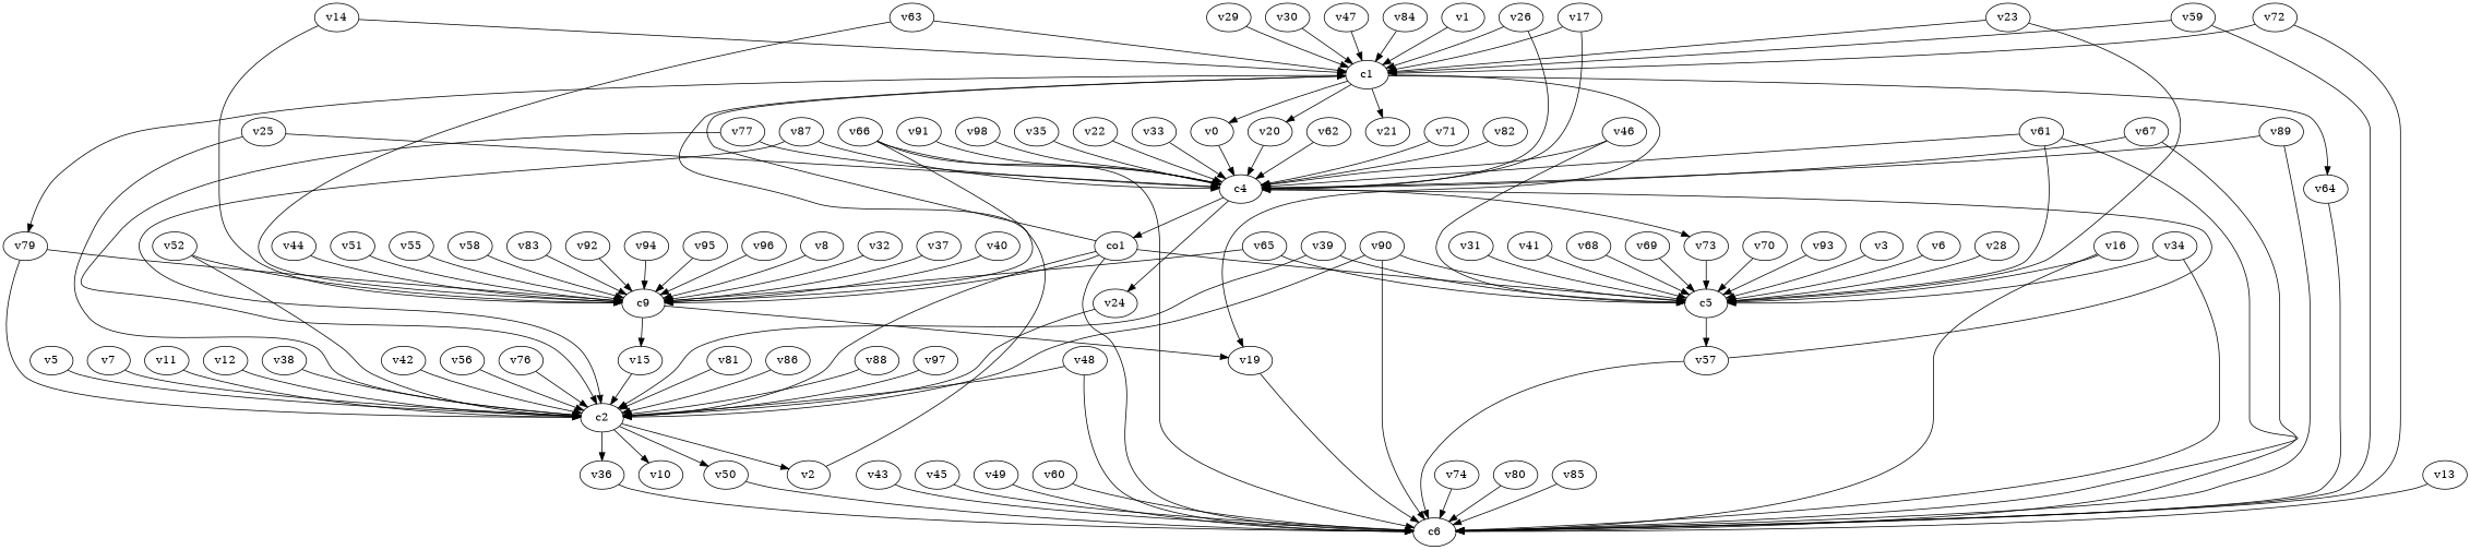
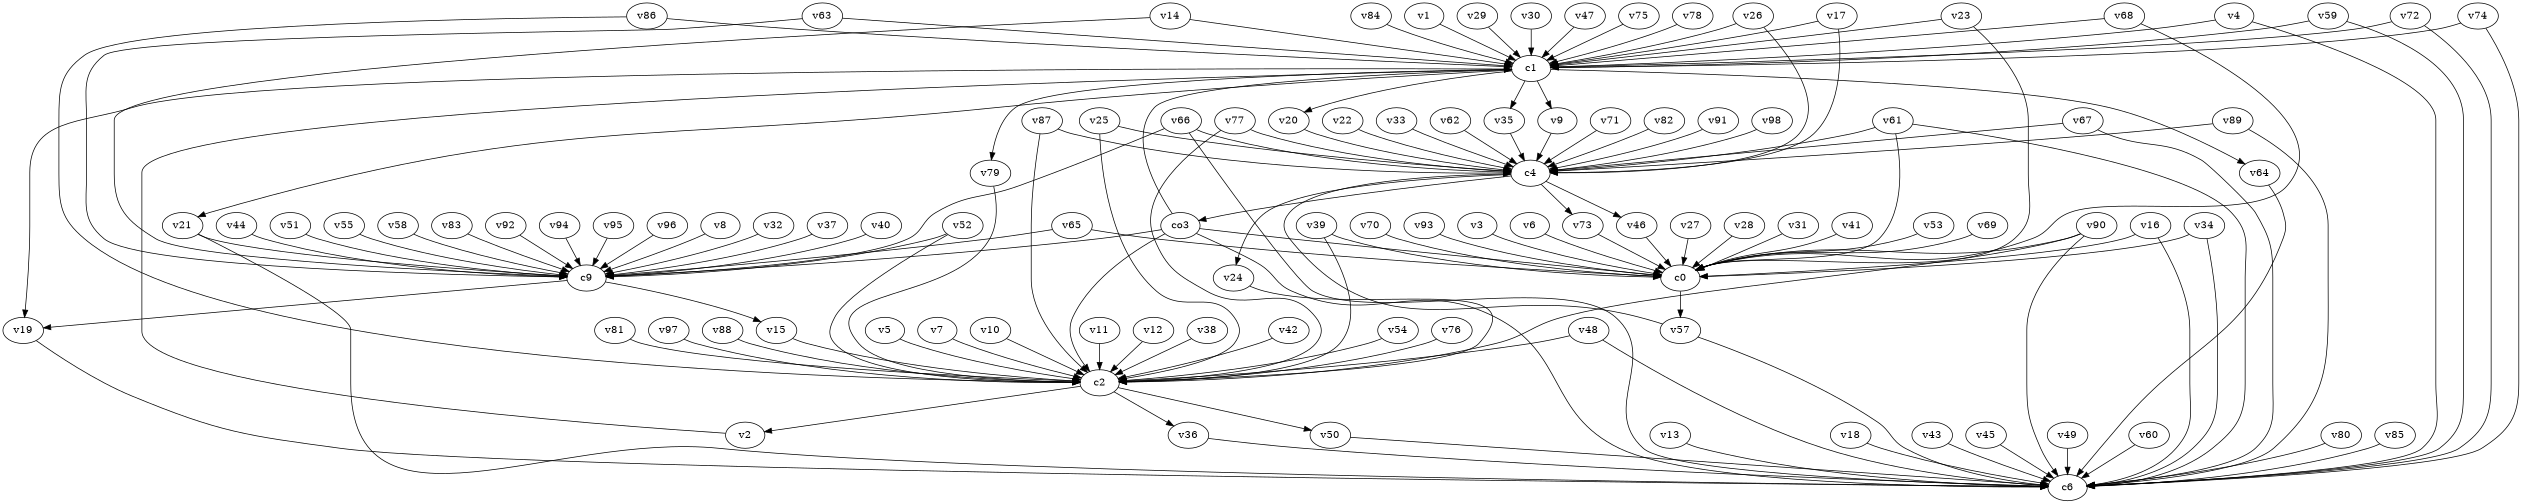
  strict digraph {
    edge [weight=1]
    c1
-   v9 [label=v0]
+   v9
    v19
    v20
    v21
    v35
    v64
    v79
    c4
    c6
    n11 [label=c9]
    c2
    v2
    v36
    v50
    v15
    v24
    v73
-   co1
-   c5
+   co1 [label=co3]
+   c5 [label=c0]
    v57
    v1
    v3
+   v4
    v5
    v6
    v7
    v8
    v10
    v11
    v12
    v13
    v14
    v16
    v17
+   v18
    v22
    v23
    v25
    v26
+   v27
    v28
    v29
    v30
    v31
    v32
    v33
    v34
    v37
    v38
    v39
    v40
    v41
    v42
    v43
    v44
    v45
    v46
    v47
    v48
    v49
    v51
    v52
-   v54 [label=v56]
+   v53
+   v54
    v55
    v58
    v59
    v60
    v61
    v62
    v63
    v65
    v66
    v67
    v68
    v69
    v70
    v71
    v72
    v74
+   v75
    v76
    v77
+   v78
    v80
    v81
    v82
    v83
    v84
    v85
    v86
    v87
    v88
    v89
    v90
    v91
    v92
    v93
    v94
    v95
    v96
    v97
    v98
    c1 -> v9
    c1 -> v19
    c1 -> v20
    c1 -> v21
+   c1 -> v35
    c1 -> v64
    c1 -> v79
    v9 -> c4
    v19 -> c6
    v20 -> c4
-   v79 -> n11
+   v21 -> c6
+   v21 -> n11
    v35 -> c4
    v64 -> c6
    v79 -> c2
    c4 -> v24
    c4 -> v73
    c4 -> co1
    n11 -> v19
    n11 -> v15
    c2 -> v2
    c2 -> v36
    c2 -> v50
    v2 -> c1
    v36 -> c6
    v50 -> c6
    v15 -> c2
    v24 -> c2
    v73 -> c5
    co1 -> c1
    co1 -> c6
    co1 -> n11
    co1 -> c2
    co1 -> c5
    c5 -> v57
    v57 -> c4
    v57 -> c6
    v1 -> c1
    v3 -> c5
+   v4 -> c1
+   v4 -> c6
    v5 -> c2
    v6 -> c5
    v7 -> c2
    v8 -> n11
-   c2 -> v10
+   v10 -> c2
    v11 -> c2
    v12 -> c2
    v13 -> c6
    v14 -> c1
    v14 -> n11
    v16 -> c6
    v16 -> c5
    v17 -> c1
    v17 -> c4
+   v18 -> c6
    v22 -> c4
    v23 -> c1
    v23 -> c5
    v25 -> c4
    v25 -> c2
    v26 -> c1
    v26 -> c4
+   v27 -> c5
    v28 -> c5
    v29 -> c1
    v30 -> c1
    v31 -> c5
    v32 -> n11
    v33 -> c4
    v34 -> c6
    v34 -> c5
    v37 -> n11
    v38 -> c2
    v39 -> c2
    v39 -> c5
    v40 -> n11
    v41 -> c5
    v42 -> c2
    v43 -> c6
    v44 -> n11
    v45 -> c6
-   v46 -> c4
+   c4 -> v46
    v46 -> c5
    v47 -> c1
    v48 -> c6
    v48 -> c2
    v49 -> c6
    v51 -> n11
    v52 -> n11
    v52 -> c2
+   v53 -> c5
    v54 -> c2
    v55 -> n11
    v58 -> n11
    v59 -> c1
    v59 -> c6
    v60 -> c6
    v61 -> c4
    v61 -> c6
    v61 -> c5
    v62 -> c4
    v63 -> c1
    v63 -> n11
    v65 -> n11
    v65 -> c5
    v66 -> c4
    v66 -> c6
    v66 -> n11
    v67 -> c4
    v67 -> c6
+   v68 -> c1
    v68 -> c5
    v69 -> c5
    v70 -> c5
    v71 -> c4
    v72 -> c1
    v72 -> c6
+   v74 -> c1
    v74 -> c6
+   v75 -> c1
    v76 -> c2
    v77 -> c4
    v77 -> c2
+   v78 -> c1
    v80 -> c6
    v81 -> c2
    v82 -> c4
    v83 -> n11
    v84 -> c1
    v85 -> c6
+   v86 -> c1
    v86 -> c2
    v87 -> c4
    v87 -> c2
    v88 -> c2
    v89 -> c4
    v89 -> c6
    v90 -> c6
    v90 -> c2
    v90 -> c5
    v91 -> c4
    v92 -> n11
    v93 -> c5
    v94 -> n11
    v95 -> n11
    v96 -> n11
    v97 -> c2
    v98 -> c4
  }
